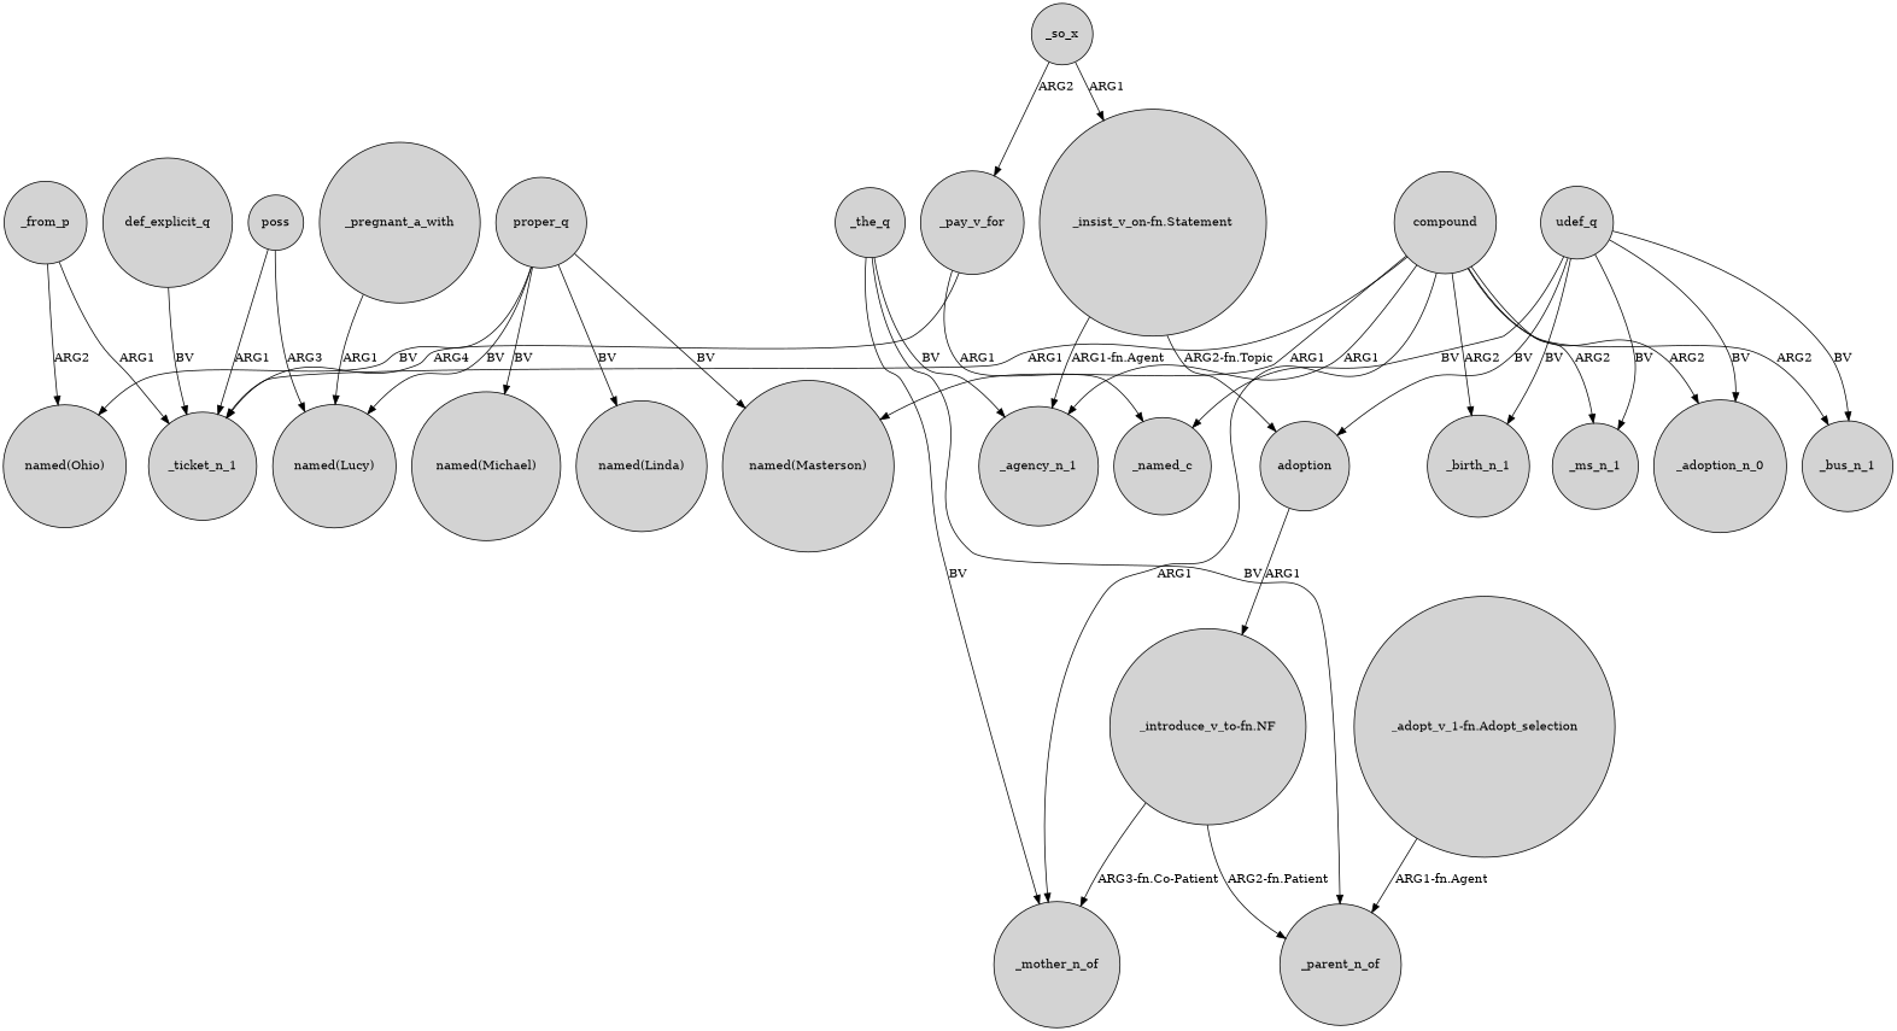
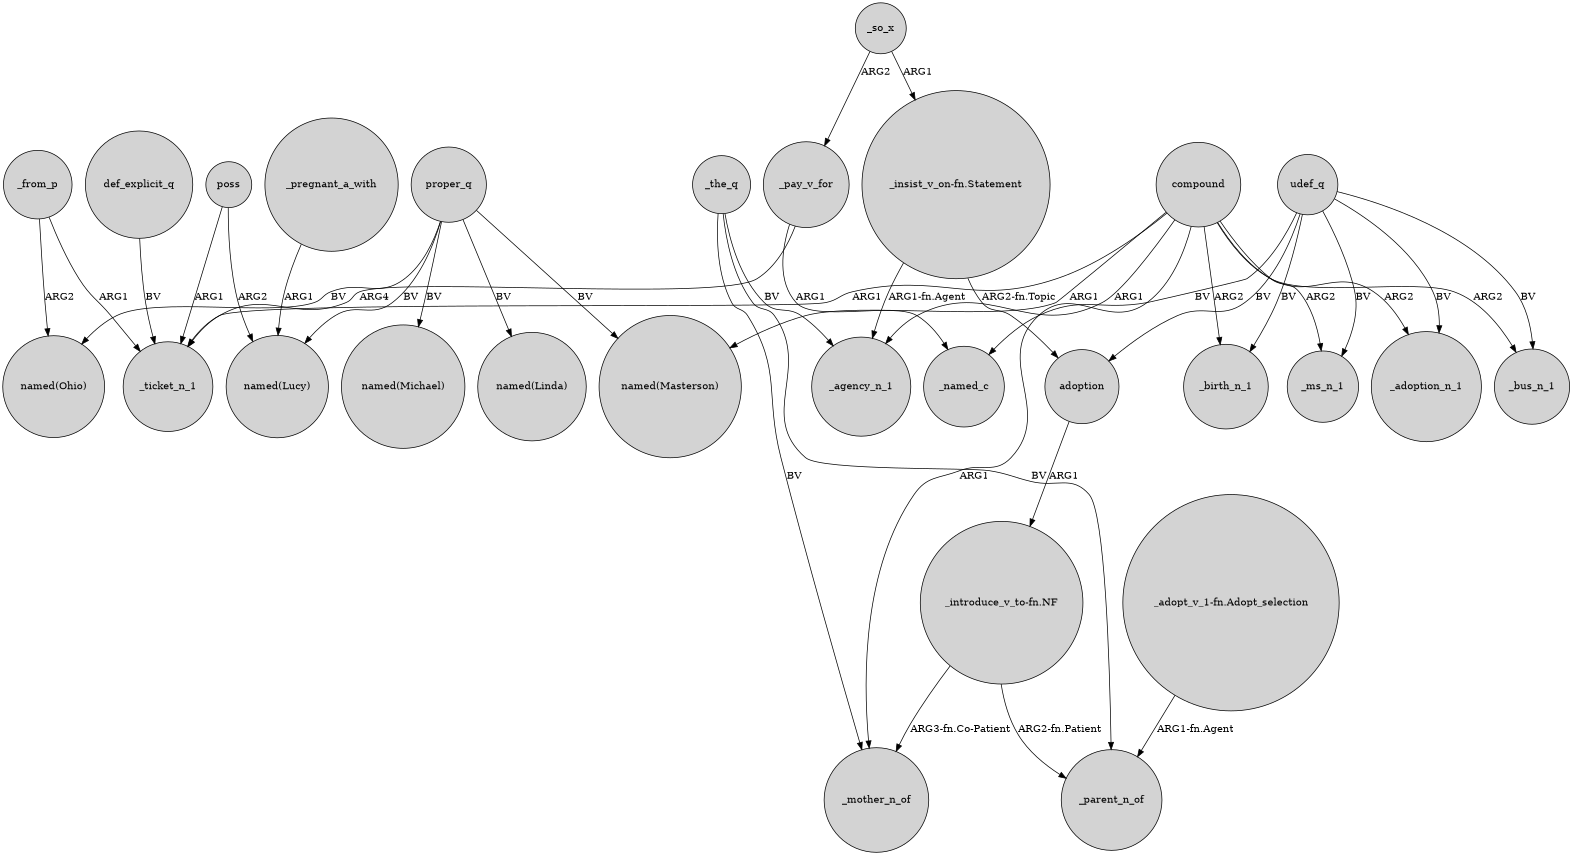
  digraph {
    node [shape=circle style=filled]
    _the_q
    _agency_n_1
    _parent_n_of
    _mother_n_of
    poss
    "named(Lucy)"
    _ticket_n_1
    compound
    "named(Masterson)"
-   _adoption_n_1 [label=_adoption_n_0]
+   _adoption_n_1
    _birth_n_1
    _ms_n_1
    _bus_n_1
    def_explicit_q
    "_adopt_v_1-fn.Adopt_selection"
    _pregnant_a_with
    proper_q
    "named(Ohio)"
    "named(Michael)"
    "named(Linda)"
    _from_p
    _so_x
    "_insist_v_on-fn.Statement"
    _pay_v_for
    n25 [label=adoption]
    n26 [label=_named_c]
    "_introduce_v_to-fn.NF"
    udef_q
    _the_q -> _agency_n_1 [label=BV]
    _the_q -> _parent_n_of [label=BV]
    _the_q -> _mother_n_of [label=BV]
-   poss -> "named(Lucy)" [label=ARG3]
+   poss -> "named(Lucy)" [label=ARG2]
    poss -> _ticket_n_1 [label=ARG1]
    compound -> _agency_n_1 [label=ARG1]
    compound -> _mother_n_of [label=ARG1]
    compound -> _ticket_n_1 [label=ARG1]
    compound -> "named(Masterson)" [label=ARG1]
    compound -> _adoption_n_1 [label=ARG2]
    compound -> _birth_n_1 [label=ARG2]
    compound -> _ms_n_1 [label=ARG2]
    compound -> _bus_n_1 [label=ARG2]
    def_explicit_q -> _ticket_n_1 [label=BV]
    "_adopt_v_1-fn.Adopt_selection" -> _parent_n_of [label="ARG1-fn.Agent"]
    _pregnant_a_with -> "named(Lucy)" [label=ARG1]
    proper_q -> "named(Lucy)" [label=BV]
    proper_q -> "named(Masterson)" [label=BV]
    proper_q -> "named(Ohio)" [label=BV]
    proper_q -> "named(Michael)" [label=BV]
    proper_q -> "named(Linda)" [label=BV]
    _from_p -> _ticket_n_1 [label=ARG1]
    _from_p -> "named(Ohio)" [label=ARG2]
    _so_x -> "_insist_v_on-fn.Statement" [label=ARG1]
    _so_x -> _pay_v_for [label=ARG2]
    "_insist_v_on-fn.Statement" -> _agency_n_1 [label="ARG1-fn.Agent"]
    "_insist_v_on-fn.Statement" -> n25 [label="ARG2-fn.Topic"]
    _pay_v_for -> _ticket_n_1 [label=ARG4]
    _pay_v_for -> n26 [label=ARG1]
    n25 -> "_introduce_v_to-fn.NF" [label=ARG1]
    "_introduce_v_to-fn.NF" -> _parent_n_of [label="ARG2-fn.Patient"]
    "_introduce_v_to-fn.NF" -> _mother_n_of [label="ARG3-fn.Co-Patient"]
    udef_q -> _adoption_n_1 [label=BV]
    udef_q -> _birth_n_1 [label=BV]
    udef_q -> _ms_n_1 [label=BV]
    udef_q -> _bus_n_1 [label=BV]
    udef_q -> n25 [label=BV]
    udef_q -> n26 [label=BV]
  }
